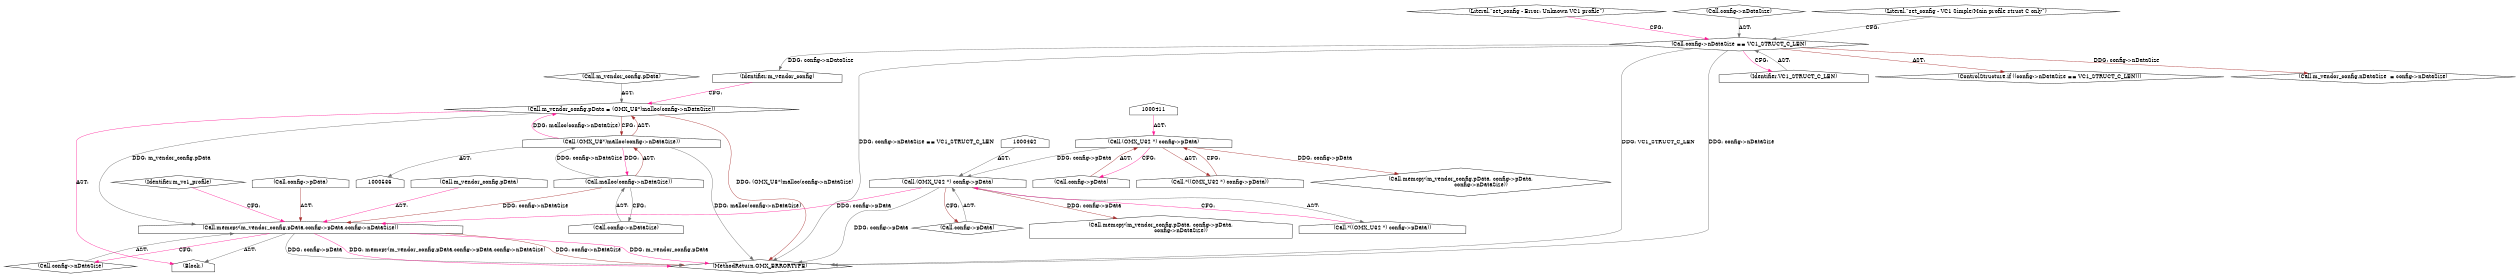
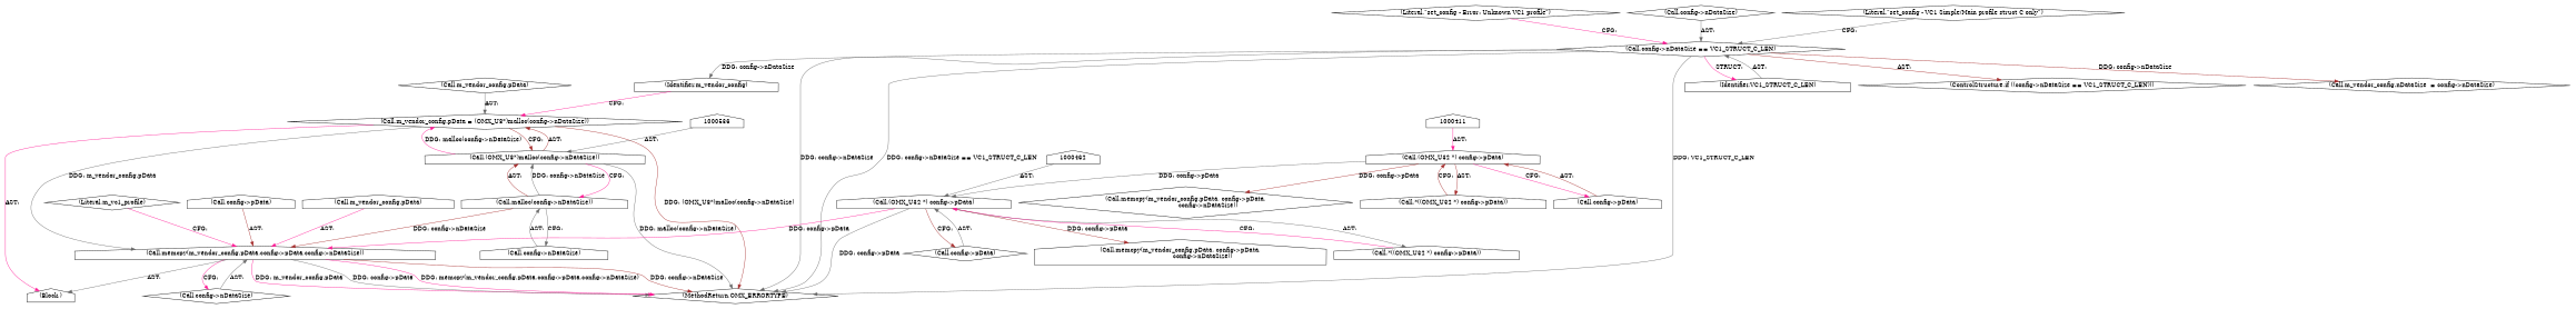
  digraph {
    node [shape=house]
    edge [color=gray40]
    n1 [label="(Call,memcpy(m_vendor_config.pData,config->pData,config->nDataSize))"]
    n2 [label="(Call,config->nDataSize)" shape=diamond]
    n3 [label="(Block,)"]
    n4 [label="(MethodReturn,OMX_ERRORTYPE)" shape=diamond]
    n5 [label="(Call,m_vendor_config.pData = (OMX_U8*)malloc(config->nDataSize))" shape=diamond]
    n6 [label="(Call,(OMX_U8*)malloc(config->nDataSize))"]
    n7 [label="(Call,malloc(config->nDataSize))"]
    n8 [label="(Call,config->nDataSize)"]
    n9 [label="(Call,config->nDataSize == VC1_STRUCT_C_LEN)" shape=diamond]
    n10 [label="(Identifier,VC1_STRUCT_C_LEN)"]
    n11 [label="(ControlStructure,if ((config->nDataSize == VC1_STRUCT_C_LEN)))" shape=diamond]
    n12 [label="(Call,m_vendor_config.nDataSize  = config->nDataSize)" shape=diamond]
    n13 [label="(Identifier,m_vendor_config)"]
    n14 [label="(Call,(OMX_U32 *) config->pData)"]
    n15 [label="(Call,memcpy(m_vendor_config.pData, config->pData,\n                        config->nDataSize))"]
    n16 [label="(Call,*((OMX_U32 *) config->pData))"]
    n17 [label="(Call,config->pData)" shape=diamond]
    n18 [label="(Call,(OMX_U32 *) config->pData)"]
    n19 [label="(Call,memcpy(m_vendor_config.pData, config->pData,\n                        config->nDataSize))" shape=diamond]
    n20 [label="(Call,*((OMX_U32 *) config->pData))"]
    n21 [label="(Call,config->pData)"]
-   n22 [label="(Identifier,m_vc1_profile)" shape=diamond]
+   n22 [label="(Literal,m_vc1_profile)" shape=diamond]
    n23 [label="(Call,config->pData)"]
    n24 [label="(Call,m_vendor_config.pData)"]
    n25 [label="(Literal,\"set_config - Error: Unknown VC1 profile\")" shape=diamond]
    n26 [label="(Call,m_vendor_config.pData)" shape=diamond]
    n27 [label="(Call,config->nDataSize)" shape=diamond]
    n28 [label="(Literal,\"set_config - VC1 Simple/Main profile struct C only\")" shape=diamond]
    1000536
    1000462
    1000411
    n1 -> n2 [color=deeppink label="CFG: "]
    n1 -> n3 [label="AST: "]
    n1 -> n4 [color=brown label="DDG: config->nDataSize"]
    n1 -> n4 [color=deeppink label="DDG: m_vendor_config.pData"]
    n1 -> n4 [label="DDG: config->pData"]
    n1 -> n4 [color=deeppink label="DDG: memcpy(m_vendor_config.pData,config->pData,config->nDataSize)"]
    n2 -> n1 [label="AST: "]
    n5 -> n1 [label="DDG: m_vendor_config.pData"]
    n5 -> n3 [color=deeppink label="AST: "]
    n5 -> n4 [color=brown label="DDG: (OMX_U8*)malloc(config->nDataSize)"]
    n5 -> n6 [color=brown label="CFG: "]
    n6 -> n4 [label="DDG: malloc(config->nDataSize)"]
    n6 -> n5 [color=brown label="AST: "]
    n6 -> n5 [color=deeppink label="DDG: malloc(config->nDataSize)"]
-   n6 -> n7 [color=deeppink label="DDG: "]
+   n6 -> n7 [color=deeppink label="CFG: "]
    n7 -> n1 [color=brown label="DDG: config->nDataSize"]
    n7 -> n6 [color=brown label="AST: "]
    n7 -> n6 [label="DDG: config->nDataSize"]
    n7 -> n8 [label="CFG: "]
    n8 -> n7 [label="AST: "]
    n9 -> n4 [label="DDG: config->nDataSize == VC1_STRUCT_C_LEN"]
    n9 -> n4 [label="DDG: VC1_STRUCT_C_LEN"]
    n9 -> n4 [label="DDG: config->nDataSize"]
-   n9 -> n10 [color=deeppink label="CFG: "]
+   n9 -> n10 [color=deeppink label="STRUCT: "]
    n9 -> n11 [color=brown label="AST: "]
    n9 -> n12 [color=brown label="DDG: config->nDataSize"]
    n9 -> n13 [label="DDG: config->nDataSize"]
    n10 -> n9 [label="AST: "]
    n13 -> n5 [color=deeppink label="CFG: "]
    n14 -> n1 [color=deeppink label="DDG: config->pData"]
    n14 -> n4 [label="DDG: config->pData"]
    n14 -> n15 [color=brown label="DDG: config->pData"]
    n14 -> n16 [label="AST: "]
    n14 -> n17 [color=brown label="CFG: "]
    n16 -> n14 [color=deeppink label="CFG: "]
    n17 -> n14 [label="AST: "]
    n18 -> n14 [label="DDG: config->pData"]
    n18 -> n19 [color=brown label="DDG: config->pData"]
    n18 -> n20 [color=brown label="AST: "]
    n18 -> n21 [color=deeppink label="CFG: "]
    n20 -> n18 [color=brown label="CFG: "]
    n21 -> n18 [color=brown label="AST: "]
    n22 -> n1 [color=deeppink label="CFG: "]
    n23 -> n1 [color=brown label="AST: "]
    n24 -> n1 [color=deeppink label="AST: "]
    n25 -> n9 [color=deeppink label="CFG: "]
    n26 -> n5 [label="AST: "]
    n27 -> n9 [label="AST: "]
    n28 -> n9 [label="CFG: "]
-   n6 -> 1000536 [label="AST: "]
+   1000536 -> n6 [label="AST: "]
    1000462 -> n14 [label="AST: "]
    1000411 -> n18 [color=deeppink label="AST: "]
  }
